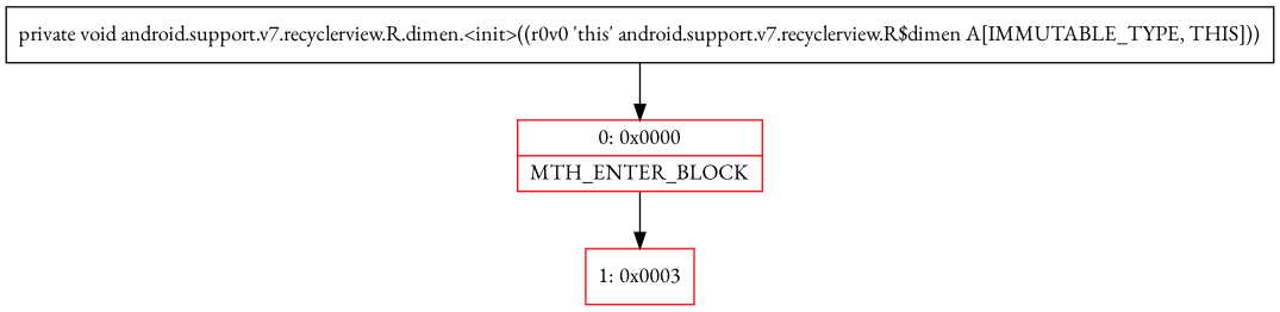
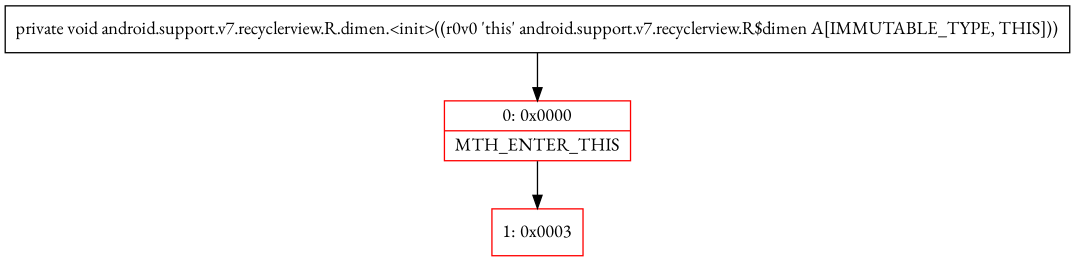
  digraph {
    fontname="EB Garamond"
    node [color=red shape=record fontname="EB Garamond"]
    edge [fontname="EB Garamond"]
-   n1 [label="{0\:\ 0x0000|MTH_ENTER_BLOCK\l}"]
+   n1 [label="{0\:\ 0x0000|MTH_ENTER_THIS\l}"]
    n2 [label="{1\:\ 0x0003}"]
    n3 [label="{private void android.support.v7.recyclerview.R.dimen.\<init\>((r0v0 'this' android.support.v7.recyclerview.R$dimen A[IMMUTABLE_TYPE, THIS])) }" color=""]
    subgraph cluster_1 {
      label="R(0)"
    }
    n1 -> n2
    n3 -> n1
  }
